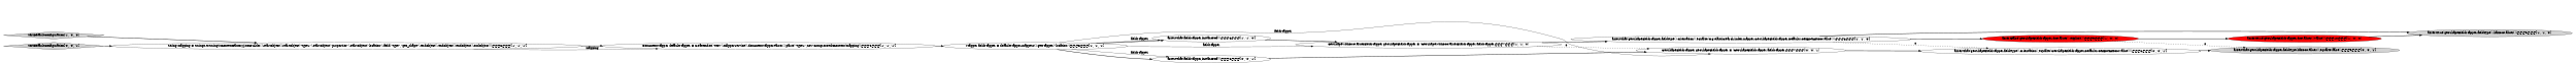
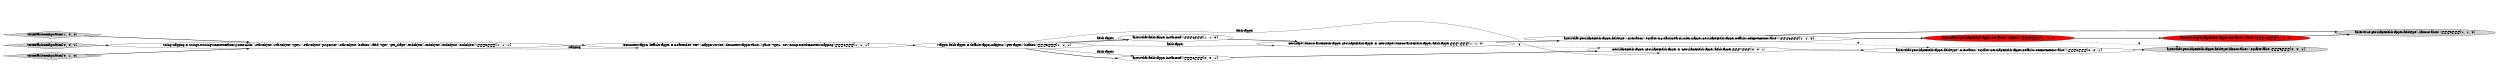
  digraph {
    rankdir=LR
    node [fillcolor=white shape=ellipse style=filled]
    edge [style=bold]
    n1 [label="GeoShapeWithDocValuesFieldMapper geoShapeFieldMapper = (GeoShapeWithDocValuesFieldMapper)fieldMapper@@@7@@@['1', '1', '0']"]
    n2 [label="GeoShapeFieldMapper geoShapeFieldMapper = (GeoShapeFieldMapper)fieldMapper@@@7@@@['0', '0', '1']"]
    n3 [label="assertThat(geoShapeFieldMapper.fieldType().orientation(),equalTo(org.elasticsearch.index.mapper.GeoShapeFieldMapper.Defaults.ORIENTATION.value()))@@@8@@@['1', '1', '0']"]
    n4 [label="assertThat(geoShapeFieldMapper.fieldType().orientation(),equalTo(GeoShapeFieldMapper.Defaults.ORIENTATION.value()))@@@8@@@['0', '0', '1']"]
    n5 [fillcolor=lightgray label="assertTrue(geoShapeFieldMapper.fieldType().hasDocValues())@@@9@@@['1', '1', '0']"]
    n6 [fillcolor=red label="assertFalse(geoShapeFieldMapper.docValues().explicit())@@@9@@@['1', '0', '0']"]
    n7 [label="assertThat(fieldMapper,instanceOf())@@@6@@@['0', '0', '1']"]
    n8 [fillcolor=lightgray label="assertThat(geoShapeFieldMapper.fieldType.hasDocValues(),equalTo(false))@@@9@@@['0', '0', '1']"]
    n9 [fillcolor=red label="assertTrue(geoShapeFieldMapper.docValues().value())@@@10@@@['1', '0', '0']"]
    n10 [fillcolor=lightgray label="testDefaultConfiguration['1', '0', '0']" shape=diamond]
    n11 [label="String mapping = Strings.toString(XContentFactory.jsonBuilder().startObject().startObject(\"type1\").startObject(\"properties\").startObject(\"location\").field(\"type\",\"geo_shape\").endObject().endObject().endObject().endObject())@@@3@@@['1', '1', '1']"]
    n12 [label="DocumentMapper defaultMapper = createIndex(\"test\").mapperService().documentMapperParser().parse(\"type1\",new CompressedXContent(mapping))@@@4@@@['1', '1', '1']"]
    n13 [label="Mapper fieldMapper = defaultMapper.mappers().getMapper(\"location\")@@@5@@@['1', '1', '1']"]
    n14 [label="assertThat(fieldMapper,instanceOf())@@@6@@@['1', '1', '0']"]
    n15 [fillcolor=lightgray label="testDefaultConfiguration['0', '0', '1']" shape=diamond]
+   n16 [fillcolor=lightgray label="testDefaultConfiguration['0', '1', '0']" shape=diamond]
    n1 -> n2 [label=0 style=dashed]
    n1 -> n3
    n2 -> n4
    n3 -> n4 [label=0 style=dashed]
    n3 -> n5
    n3 -> n6
    n4 -> n8
    n6 -> n8 [label=0 style=dashed]
    n6 -> n9
    n7 -> n2
    n9 -> n5
    n10 -> n11
    n11 -> n12
    n11 -> n12 [label=mapping style=solid]
    n12 -> n13
    n13 -> n1 [label=fieldMapper style=solid]
    n13 -> n2 [label=fieldMapper style=solid]
    n13 -> n7
    n13 -> n7 [label=fieldMapper style=solid]
    n13 -> n14
    n13 -> n14 [label=fieldMapper style=solid]
    n14 -> n1
    n15 -> n11
+   n16 -> n11
  }
